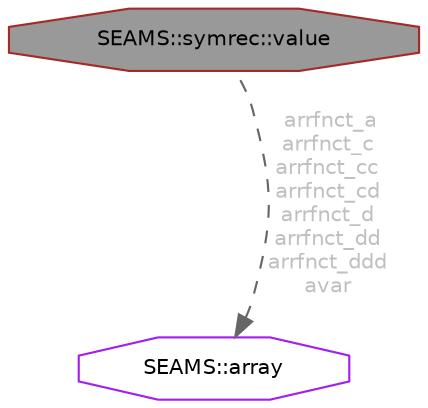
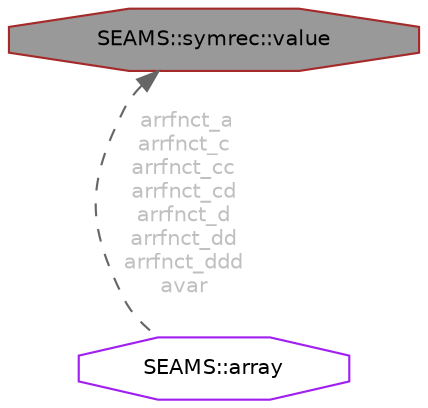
  digraph {
    node [fontname=Helvetica fontsize=10 shape=octagon style=filled]
    n1 [color=brown fillcolor=grey60 fontcolor=black height=0.2 label="SEAMS::symrec::value" width=0.4]
    n2 [color=purple fillcolor=white height=0.2 label="SEAMS::array" width=0.4]
-   n2 -> n1 [color=gray40 dir=back fontcolor=grey fontname=Helvetica fontsize=10 label=" arrfnct_a\narrfnct_c\narrfnct_cc\narrfnct_cd\narrfnct_d\narrfnct_dd\narrfnct_ddd\navar" labelfontname=Helvetica labelfontsize=10 style=dashed]
+   n1 -> n2 [color=gray40 dir=back fontcolor=grey fontname=Helvetica fontsize=10 label=" arrfnct_a\narrfnct_c\narrfnct_cc\narrfnct_cd\narrfnct_d\narrfnct_dd\narrfnct_ddd\navar" labelfontname=Helvetica labelfontsize=10 style=dashed]
  }
